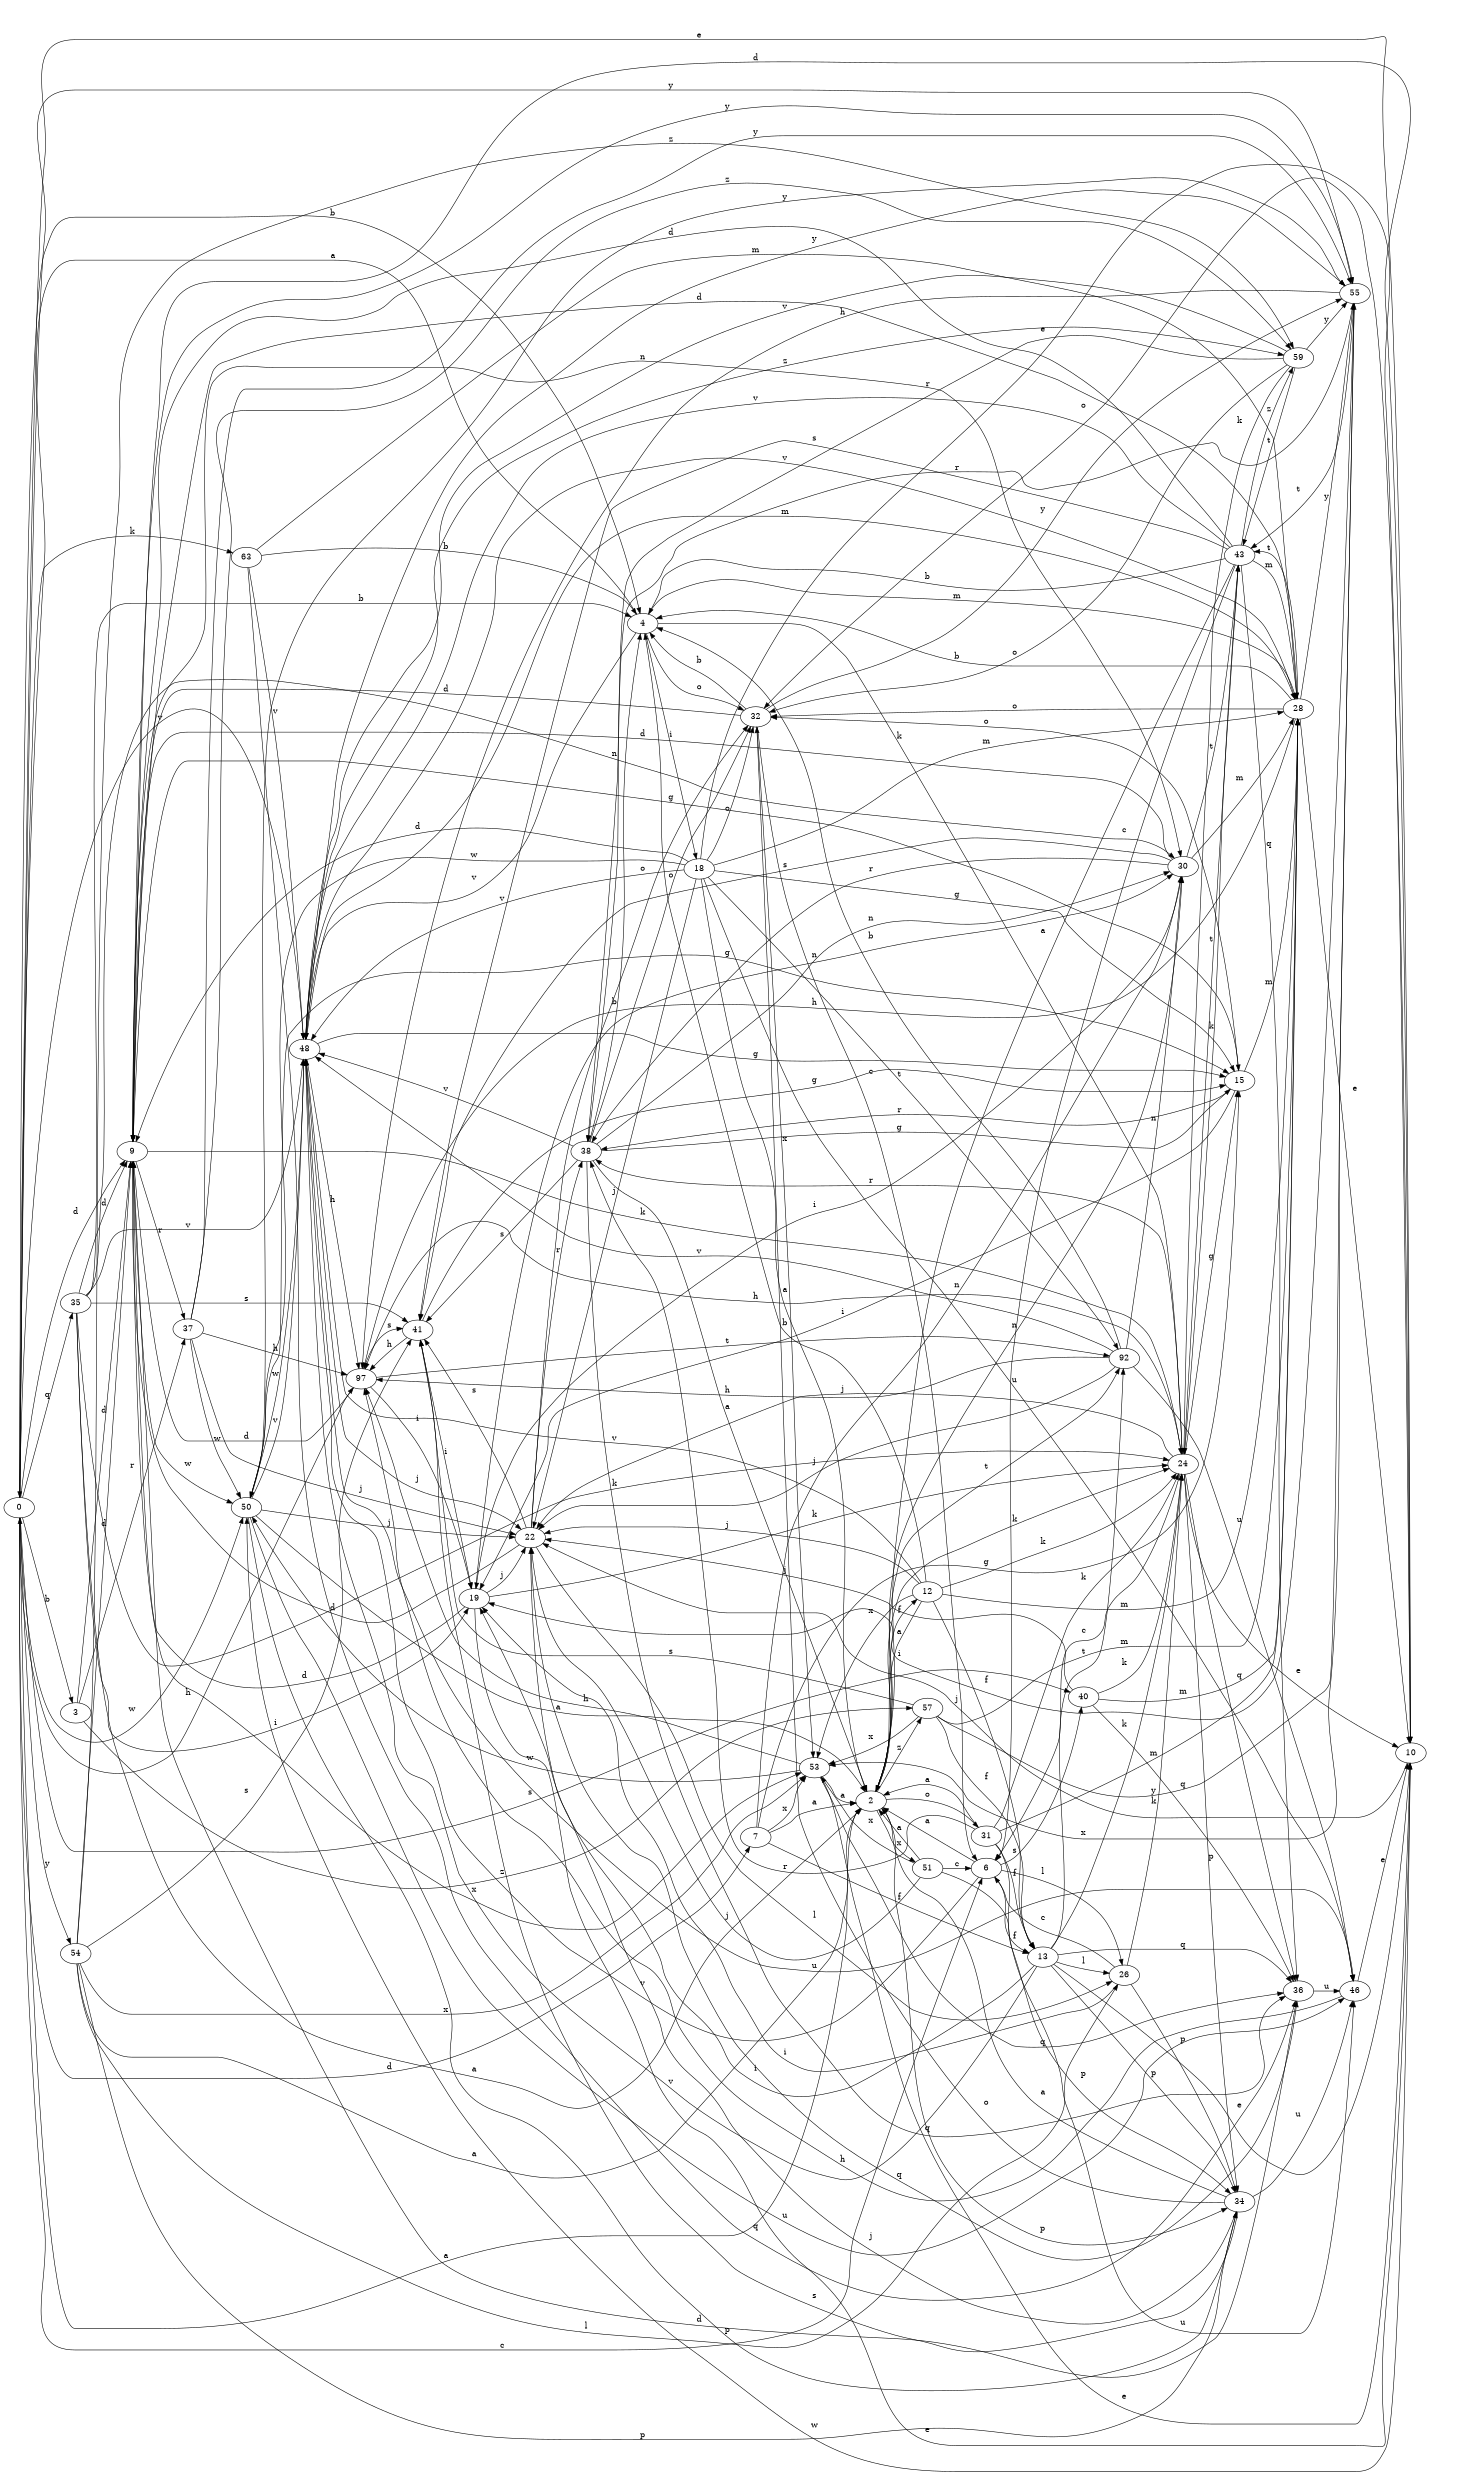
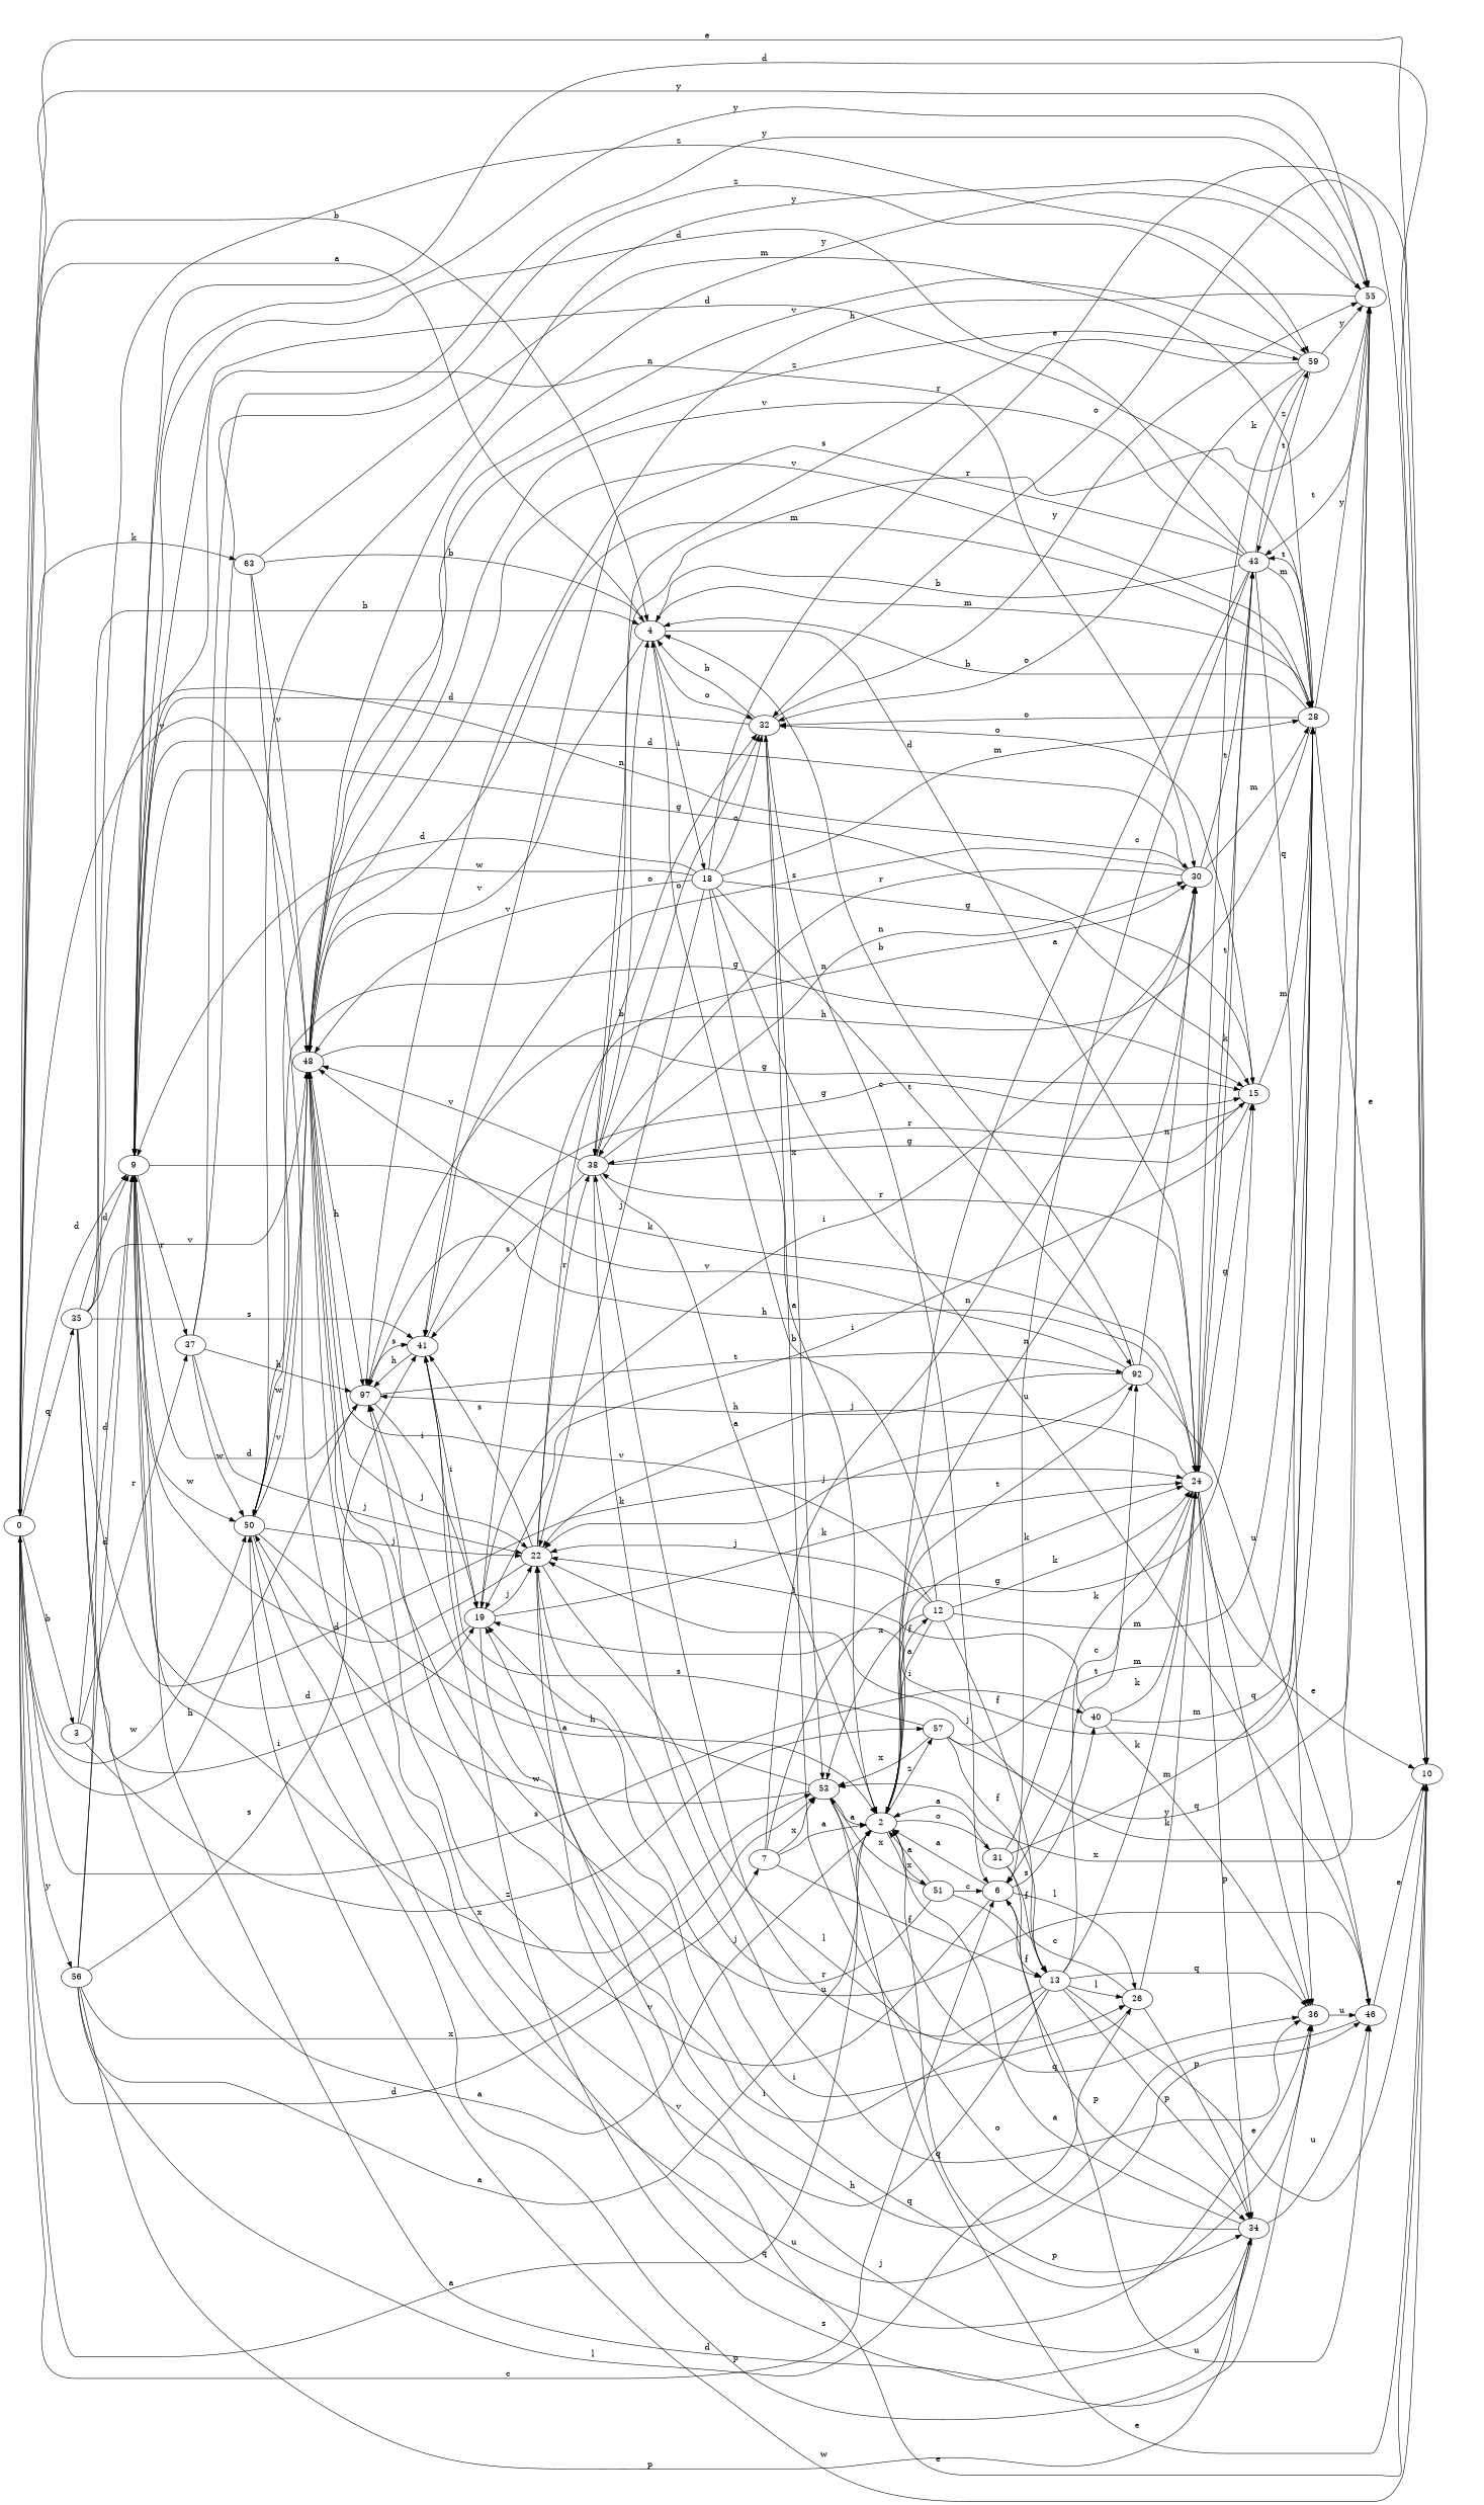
  strict digraph {
    rankdir=LR
    0
    3
    4
    6
    7
    9
    10
    n8 [label=97]
    n9 [label=63]
    35
    40
    48
    50
-   54
+   54 [label=56]
    55
    57
    37
    24
    18
    28
    32
    2
    13
    26
    30
    15
    53
    22
    n29 [label=92]
    19
    41
    36
    46
    59
    34
    38
    43
    12
    31
    n40 [label=51]
    0 -> 3 [label=b]
    0 -> 4 [label=b]
    0 -> 6 [label=c]
    0 -> 7 [label=d]
    0 -> 9 [label=d]
    0 -> 10 [label=e]
    0 -> n8 [label=h]
    0 -> n9 [label=k]
    0 -> 35 [label=q]
    0 -> 40 [label=s]
    0 -> 48 [label=v]
    0 -> 50 [label=w]
    0 -> 54 [label=y]
    0 -> 55 [label=y]
    3 -> 9 [label=d]
    3 -> 57 [label=z]
    3 -> 37 [label=r]
    4 -> 0 [label=a]
    4 -> 48 [label=v]
-   4 -> 24 [label=k]
+   4 -> 24 [label=d]
    4 -> 18 [label=i]
    4 -> 28 [label=m]
    4 -> 32 [label=o]
    6 -> 40 [label=s]
    6 -> 48 [label=v]
    6 -> 2 [label=a]
    6 -> 13 [label=f]
    6 -> 26 [label=l]
    7 -> 2 [label=a]
    7 -> 13 [label=f]
    7 -> 30 [label=n]
    7 -> 15 [label=g]
    7 -> 53 [label=x]
    9 -> 50 [label=w]
    9 -> 55 [label=y]
    9 -> 37 [label=r]
    9 -> 24 [label=k]
    9 -> 30 [label=n]
    9 -> 15 [label=g]
    9 -> 53 [label=x]
    10 -> 9 [label=d]
    10 -> 50 [label=w]
    10 -> 32 [label=o]
    10 -> 22 [label=j]
    n8 -> 9 [label=d]
    n8 -> n29 [label=t]
    n8 -> 19 [label=i]
    n8 -> 41 [label=s]
    n9 -> 4 [label=b]
    n9 -> 48 [label=v]
    n9 -> 28 [label=m]
    n9 -> 36 [label=q]
    35 -> 4 [label=b]
    35 -> 9 [label=d]
    35 -> 48 [label=v]
    35 -> 24 [label=k]
    35 -> 2 [label=a]
    35 -> 30 [label=n]
    35 -> 19 [label=i]
    35 -> 41 [label=s]
    40 -> 24 [label=k]
    40 -> 28 [label=m]
    40 -> 22 [label=j]
    40 -> 36 [label=q]
    48 -> n8 [label=h]
    48 -> 50 [label=w]
    48 -> 55 [label=y]
    48 -> 28 [label=m]
    48 -> 15 [label=g]
    48 -> 22 [label=j]
    48 -> 46 [label=u]
    48 -> 59 [label=z]
    50 -> 48 [label=v]
    50 -> 55 [label=y]
    50 -> 2 [label=a]
    50 -> 15 [label=g]
    50 -> 22 [label=j]
    50 -> 46 [label=u]
    50 -> 34 [label=p]
    54 -> 9 [label=d]
    54 -> 2 [label=a]
    54 -> 26 [label=l]
    54 -> 53 [label=x]
    54 -> 41 [label=s]
    54 -> 59 [label=z]
    54 -> 34 [label=p]
    55 -> n8 [label=h]
    55 -> 53 [label=x]
    55 -> 19 [label=i]
    55 -> 38 [label=r]
    55 -> 43 [label=t]
    57 -> 55 [label=y]
    57 -> 28 [label=m]
    57 -> 13 [label=f]
    57 -> 53 [label=x]
    57 -> 41 [label=s]
    37 -> n8 [label=h]
    37 -> 50 [label=w]
    37 -> 55 [label=y]
    37 -> 22 [label=j]
    37 -> 59 [label=z]
    24 -> 6 [label=c]
    24 -> 10 [label=e]
    24 -> n8 [label=h]
    24 -> 15 [label=g]
    24 -> 22 [label=j]
    24 -> 36 [label=q]
    24 -> 34 [label=p]
    24 -> 38 [label=r]
    24 -> 43 [label=t]
    18 -> 9 [label=d]
    18 -> 10 [label=e]
    18 -> 48 [label=v]
    18 -> 50 [label=w]
    18 -> 28 [label=m]
    18 -> 32 [label=o]
    18 -> 2 [label=a]
    18 -> 15 [label=g]
    18 -> 22 [label=j]
    18 -> n29 [label=t]
    18 -> 46 [label=u]
    28 -> 4 [label=b]
    28 -> 9 [label=d]
    28 -> 10 [label=e]
    28 -> n8 [label=h]
    28 -> 48 [label=v]
    28 -> 55 [label=y]
    28 -> 32 [label=o]
    28 -> 43 [label=t]
    32 -> 4 [label=b]
    32 -> 6 [label=c]
    32 -> 9 [label=d]
    32 -> 55 [label=y]
    32 -> 53 [label=x]
    2 -> 0 [label=a]
    2 -> 57 [label=z]
    2 -> 24 [label=k]
    2 -> 30 [label=n]
    2 -> n29 [label=t]
    2 -> 34 [label=p]
    2 -> 12 [label=f]
    2 -> 31 [label=o]
    2 -> n40 [label=x]
    13 -> 10 [label=e]
    13 -> 48 [label=v]
    13 -> 24 [label=k]
    13 -> 26 [label=l]
    13 -> n29 [label=t]
    13 -> 19 [label=i]
    13 -> 36 [label=q]
    13 -> 34 [label=p]
-   31 -> 38 [label=r]
+   13 -> 38 [label=r]
    26 -> 6 [label=c]
    26 -> 24 [label=k]
    26 -> 19 [label=i]
    26 -> 34 [label=p]
    30 -> 9 [label=d]
    30 -> 28 [label=m]
    30 -> 19 [label=i]
    30 -> 41 [label=s]
    30 -> 38 [label=r]
    30 -> 43 [label=t]
    15 -> 28 [label=m]
    15 -> 32 [label=o]
    15 -> 19 [label=i]
    15 -> 38 [label=r]
    53 -> 10 [label=e]
    53 -> n8 [label=h]
    53 -> 50 [label=w]
    53 -> 2 [label=a]
    53 -> 36 [label=q]
    22 -> 9 [label=d]
    22 -> 32 [label=o]
    22 -> 26 [label=l]
    22 -> 41 [label=s]
    22 -> 36 [label=q]
    22 -> 38 [label=r]
    n29 -> 4 [label=b]
    n29 -> n8 [label=h]
    n29 -> 48 [label=v]
    n29 -> 30 [label=n]
    n29 -> 22 [label=j]
    n29 -> 46 [label=u]
    19 -> 9 [label=d]
    19 -> 10 [label=e]
    19 -> 24 [label=k]
    19 -> 30 [label=n]
    19 -> 22 [label=j]
    41 -> n8 [label=h]
    41 -> 15 [label=g]
    41 -> 19 [label=i]
    36 -> 9 [label=d]
    36 -> 46 [label=u]
    46 -> 10 [label=e]
    46 -> n8 [label=h]
    59 -> 48 [label=v]
    59 -> 55 [label=y]
    59 -> 24 [label=k]
    59 -> 32 [label=o]
    59 -> 38 [label=r]
    59 -> 43 [label=t]
    34 -> 32 [label=o]
    34 -> 2 [label=a]
    34 -> 22 [label=j]
    34 -> 41 [label=s]
    34 -> 46 [label=u]
    38 -> 4 [label=b]
    38 -> 48 [label=v]
    38 -> 32 [label=o]
    38 -> 2 [label=a]
    38 -> 30 [label=n]
    38 -> 15 [label=g]
    38 -> 41 [label=s]
    38 -> 36 [label=q]
    43 -> 4 [label=b]
    43 -> 6 [label=c]
    43 -> 9 [label=d]
    43 -> 48 [label=v]
    43 -> 24 [label=k]
    43 -> 28 [label=m]
    43 -> 2 [label=a]
    43 -> 41 [label=s]
    43 -> 36 [label=q]
    43 -> 59 [label=z]
    12 -> 4 [label=b]
    12 -> 48 [label=v]
    12 -> 24 [label=k]
    12 -> 28 [label=m]
    12 -> 2 [label=a]
    12 -> 13 [label=f]
    12 -> 53 [label=x]
    12 -> 22 [label=j]
    31 -> 24 [label=k]
    31 -> 28 [label=m]
    31 -> 2 [label=a]
    31 -> 13 [label=f]
    31 -> 46 [label=u]
    n40 -> 6 [label=c]
    n40 -> 2 [label=a]
    n40 -> 53 [label=x]
    n40 -> 22 [label=j]
    n40 -> 34 [label=p]
  }
